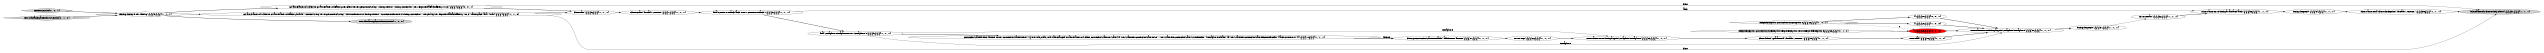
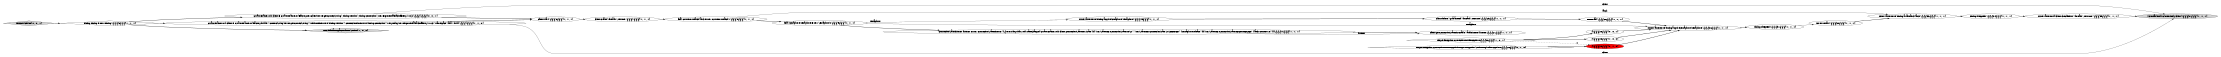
  digraph {
    rankdir=LR
    node [fillcolor=white shape=ellipse style=filled]
    edge [style=bold]
    n1 [label="client.start()@@@6@@@['1', '1', '1']"]
    n2 [label="client.create().forPath(\"/test-me\")@@@7@@@['1', '1', '1']"]
    n3 [label="final CountDownLatch latch = new CountDownLatch(1)@@@8@@@['1', '1', '1']"]
    n4 [label="Assert.assertTrue(timing.acquireSemaphore(semaphore))@@@30@@@['1', '1', '1']"]
    n5 [label="timing.sleepABit()@@@31@@@['1', '1', '1']"]
    n6 [label="server.restart()@@@32@@@['1', '1', '1']"]
    n7 [label="Assert.assertTrue(timing.awaitLatch(latch))@@@33@@@['1', '1', '1']"]
    n8 [label="Assert.fail()@@@26@@@['1', '1', '1']"]
    n9 [label="client.delete().guaranteed().forPath(\"/test-me\")@@@25@@@['1', '1', '1']"]
    n10 [label="final Semaphore semaphore = new Semaphore(0)@@@9@@@['1', '1', '1']"]
    n11 [label="timing.sleepABit()@@@34@@@['1', '1', '1']"]
    n12 [label="Assert.assertTrue(timing.acquireSemaphore(semaphore))@@@23@@@['1', '1', '1']"]
    n13 [label="ConnectionStateListener listener = new ConnectionStateListener(){@Override public void stateChanged(CuratorFramework client,ConnectionState newState){if ((newState == ConnectionState.LOST) || (newState == ConnectionState.SUSPENDED)) {semaphore.release()}if (newState == ConnectionState.RECONNECTED) {latch.countDown()}}}@@@10@@@['1', '1', '1']"]
    n14 [label="{}@@@28@@@['0', '0', '1']"]
    n15 [fillcolor=lightgray label="testLostSession['0', '0', '1']" shape=diamond]
    n16 [label="Timing timing = new Timing()@@@3@@@['1', '1', '1']" shape=diamond]
    n17 [label="CuratorFramework client = CuratorFrameworkFactory.newClient(server.getConnectString(),timing.session(),timing.connection(),new ExponentialBackoffRetry(100,3))@@@4@@@['0', '0', '1']"]
    n18 [label="CuratorFramework client = CuratorFrameworkFactory.builder().connectString(server.getConnectString()).sessionTimeoutMs(timing.session()).connectionTimeoutMs(timing.connection()).retryPolicy(new ExponentialBackoffRetry(100,3)).namespace(\"aisa\").build()@@@4@@@['1', '1', '0']"]
-   n19 [fillcolor=lightgray label="testWithNamespaceAndLostSession['1', '0', '0']"]
+   n19 [fillcolor=lightgray label="testWithNamespaceAndLostSession['1', '0', '0']" shape=diamond]
    n20 [label="Assert.assertNull(client.checkExists().forPath(\"/test-me\"))@@@35@@@['1', '1', '1']"]
    n21 [fillcolor=lightgray label="{CloseableUtils.closeQuietly(client)}@@@37@@@['1', '1', '1']"]
    n22 [label="client.getConnectionStateListenable().addListener(listener)@@@21@@@['1', '1', '1']"]
    n23 [label="{}@@@28@@@['1', '0', '0']"]
    n24 [fillcolor=red label="{}@@@28@@@['0', '1', '0']"]
-   n25 [fillcolor=lightgray label="testWithNamespaceAndLostSession['0', '1', '0']" shape=diamond]
    n26 [label="KeeperException.ConnectionLossException e@@@28@@@['1', '0', '1']" shape=diamond]
-   n27 [label="server.stop()@@@22@@@['1', '1', '1']"]
    n28 [label="KeeperException.ConnectionLossException|KeeperException.SessionExpiredException e@@@28@@@['0', '1', '0']" shape=diamond]
    n1 -> n2
    n2 -> n3
    n3 -> n7 [label=latch style=solid]
    n3 -> n10
    n4 -> n5
    n5 -> n6 [style=solid]
    n6 -> n7
    n7 -> n11
    n8 -> n4
    n9 -> n8
    n10 -> n4 [label=semaphore style=solid]
    n10 -> n12 [label=semaphore style=solid]
    n10 -> n13
    n11 -> n20
    n12 -> n9
    n13 -> n22 [label=listener style=solid]
    n13 -> n22
    n14 -> n4
    n15 -> n16
    n16 -> n17
    n16 -> n18
    n16 -> n19
    n17 -> n1
    n17 -> n21 [label=client style=solid]
    n18 -> n1
    n18 -> n21 [label=client style=solid]
    n20 -> n21
-   n22 -> n27
    n23 -> n4
    n24 -> n4
-   n25 -> n16
    n26 -> n14
    n26 -> n23
    n26 -> n24 [label=0 style=dashed]
-   n27 -> n12
    n28 -> n24
  }
